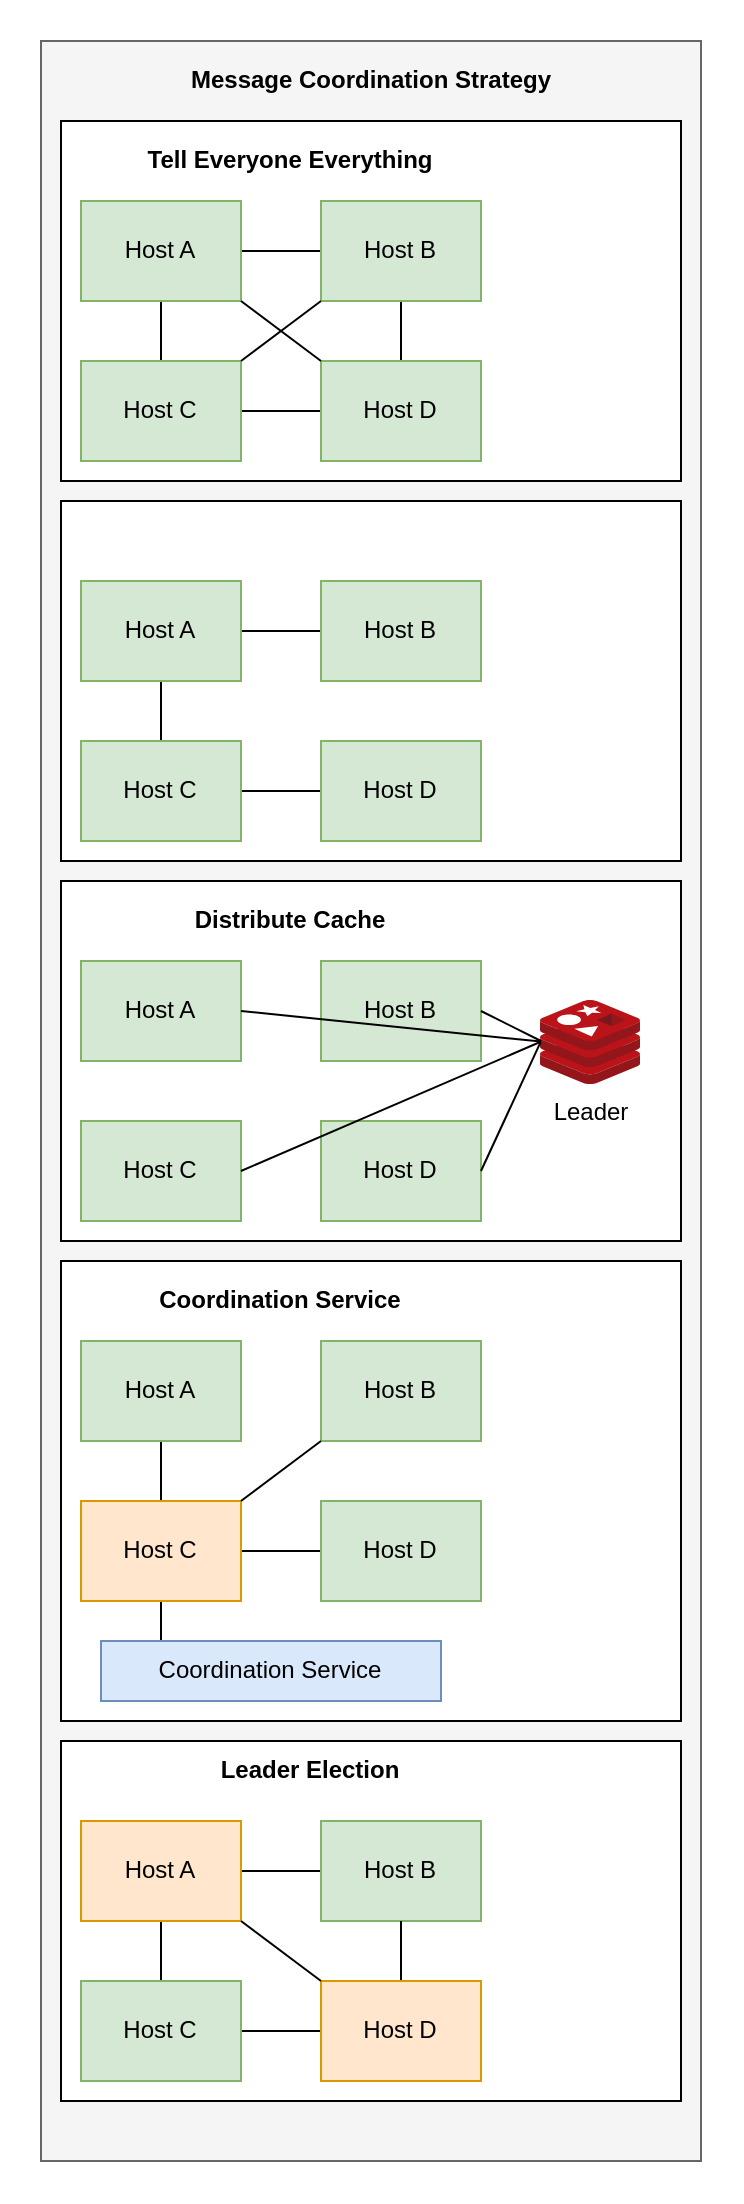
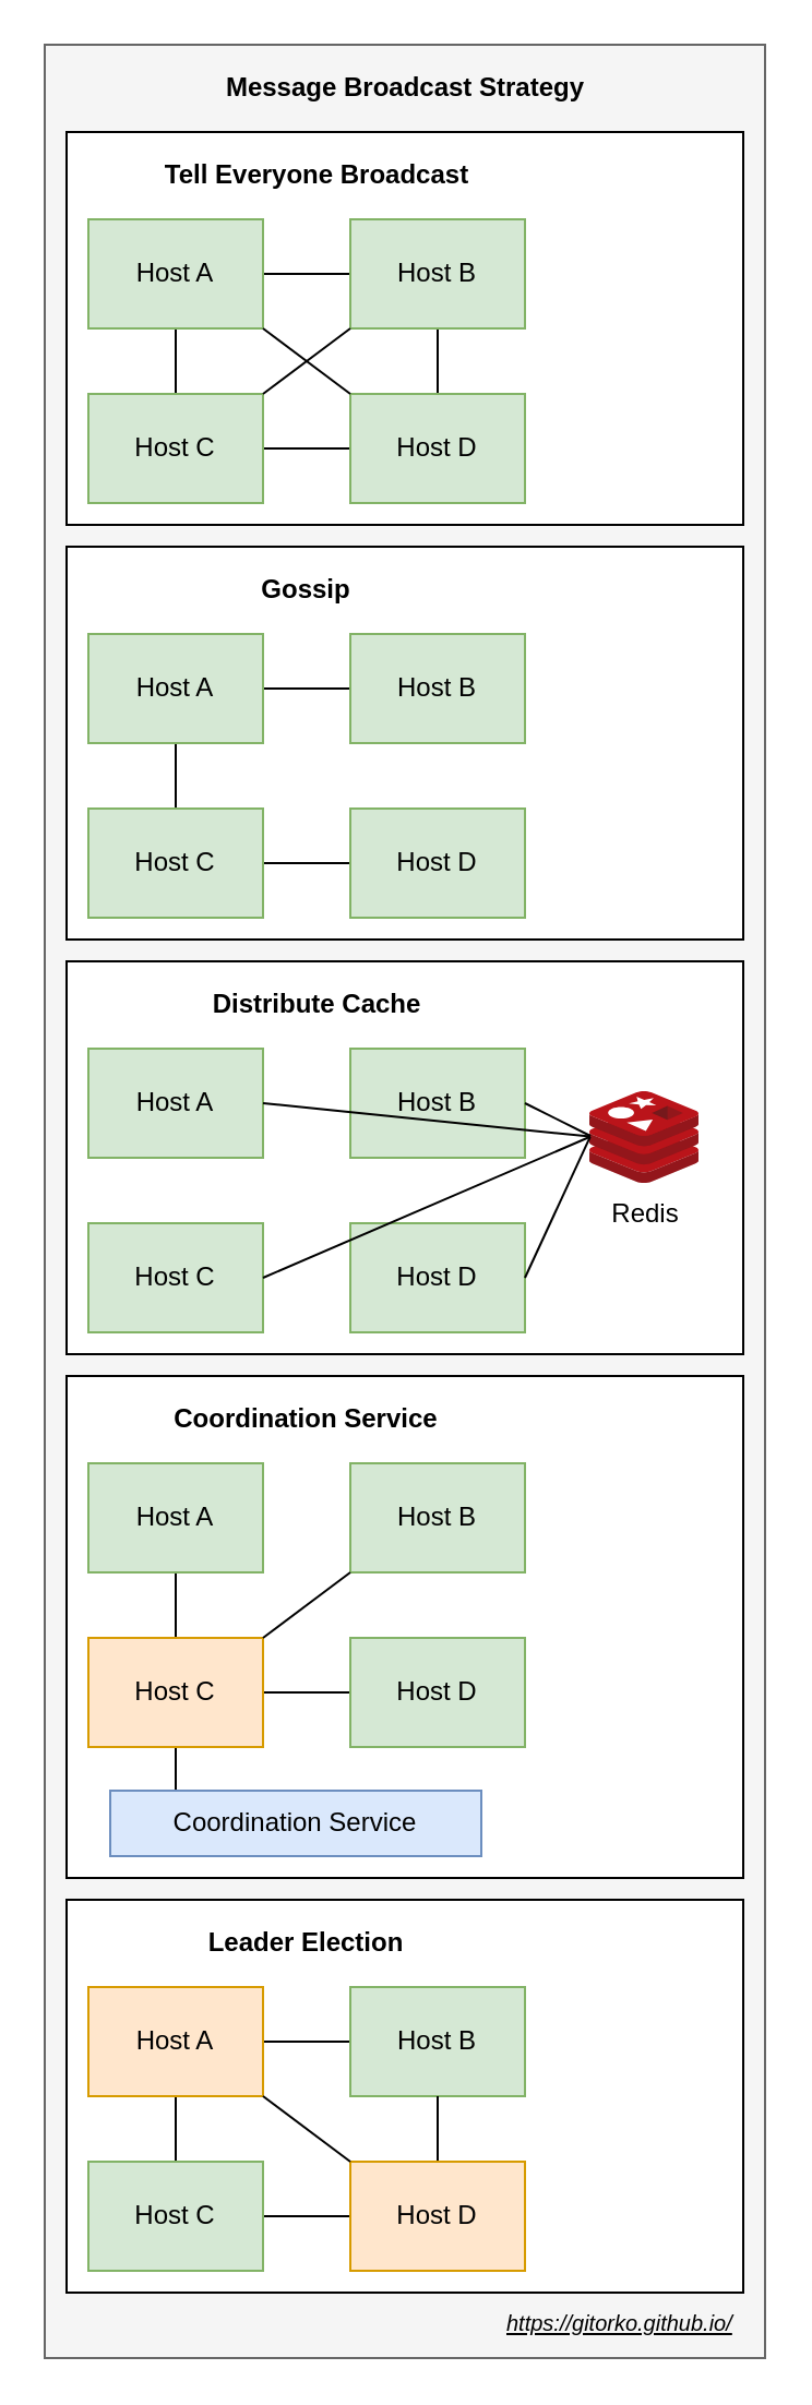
  <mxCell id="0" />
  <mxCell id="1" parent="0" />
  <mxCell id="2" value="" style="rounded=0;whiteSpace=wrap;html=1;fillColor=#f5f5f5;strokeColor=#666666;fontColor=#333333;" parent="1" vertex="1"><mxGeometry x="20" y="20" width="330" height="1060" as="geometry" /></mxCell>
  <mxCell id="3" value="" style="rounded=0;whiteSpace=wrap;html=1;" parent="1" vertex="1"><mxGeometry x="30" y="250" width="310" height="180" as="geometry" /></mxCell>
  <mxCell id="4" value="" style="rounded=0;whiteSpace=wrap;html=1;" parent="1" vertex="1"><mxGeometry x="30" y="60" width="310" height="180" as="geometry" /></mxCell>
  <mxCell id="5" value="" style="edgeStyle=orthogonalEdgeStyle;rounded=0;orthogonalLoop=1;jettySize=auto;html=1;endArrow=none;endFill=0;" parent="1" source="7" target="11" edge="1"><mxGeometry relative="1" as="geometry" /></mxCell>
  <mxCell id="6" value="" style="edgeStyle=orthogonalEdgeStyle;rounded=0;orthogonalLoop=1;jettySize=auto;html=1;endArrow=none;endFill=0;" parent="1" source="7" target="9" edge="1"><mxGeometry relative="1" as="geometry" /></mxCell>
  <mxCell id="7" value="Host A" style="rounded=0;whiteSpace=wrap;html=1;fillColor=#d5e8d4;strokeColor=#82b366;" parent="1" vertex="1"><mxGeometry x="40" y="100" width="80" height="50" as="geometry" /></mxCell>
  <mxCell id="8" value="" style="edgeStyle=orthogonalEdgeStyle;rounded=0;orthogonalLoop=1;jettySize=auto;html=1;endArrow=none;endFill=0;" parent="1" source="9" target="12" edge="1"><mxGeometry relative="1" as="geometry" /></mxCell>
  <mxCell id="9" value="Host C" style="rounded=0;whiteSpace=wrap;html=1;fillColor=#d5e8d4;strokeColor=#82b366;" parent="1" vertex="1"><mxGeometry x="40" y="180" width="80" height="50" as="geometry" /></mxCell>
  <mxCell id="10" value="" style="edgeStyle=orthogonalEdgeStyle;rounded=0;orthogonalLoop=1;jettySize=auto;html=1;endArrow=none;endFill=0;" parent="1" source="11" target="12" edge="1"><mxGeometry relative="1" as="geometry" /></mxCell>
  <mxCell id="11" value="Host B" style="rounded=0;whiteSpace=wrap;html=1;fillColor=#d5e8d4;strokeColor=#82b366;" parent="1" vertex="1"><mxGeometry x="160" y="100" width="80" height="50" as="geometry" /></mxCell>
  <mxCell id="12" value="Host D" style="rounded=0;whiteSpace=wrap;html=1;fillColor=#d5e8d4;strokeColor=#82b366;" parent="1" vertex="1"><mxGeometry x="160" y="180" width="80" height="50" as="geometry" /></mxCell>
- <mxCell id="13" value="Tell Everyone Everything" style="text;html=1;strokeColor=none;fillColor=none;align=center;verticalAlign=middle;whiteSpace=wrap;rounded=0;fontStyle=1" parent="1" vertex="1"><mxGeometry x="70" y="70" width="150" height="20" as="geometry" /></mxCell>
+ <mxCell id="13" value="Tell Everyone Broadcast" style="text;html=1;strokeColor=none;fillColor=none;align=center;verticalAlign=middle;whiteSpace=wrap;rounded=0;fontStyle=1" parent="1" vertex="1"><mxGeometry x="70" y="70" width="150" height="20" as="geometry" /></mxCell>
  <mxCell id="14" value="" style="endArrow=none;html=1;exitX=1;exitY=1;exitDx=0;exitDy=0;entryX=0;entryY=0;entryDx=0;entryDy=0;endFill=0;" parent="1" source="7" target="12" edge="1"><mxGeometry width="50" height="50" relative="1" as="geometry"><mxPoint x="170" y="330" as="sourcePoint" /><mxPoint x="220" y="280" as="targetPoint" /></mxGeometry></mxCell>
  <mxCell id="15" value="" style="endArrow=none;html=1;exitX=1;exitY=0;exitDx=0;exitDy=0;entryX=0;entryY=1;entryDx=0;entryDy=0;endFill=0;" parent="1" source="9" target="11" edge="1"><mxGeometry width="50" height="50" relative="1" as="geometry"><mxPoint x="130" y="160" as="sourcePoint" /><mxPoint x="170" y="190" as="targetPoint" /></mxGeometry></mxCell>
  <mxCell id="16" value="" style="edgeStyle=orthogonalEdgeStyle;rounded=0;orthogonalLoop=1;jettySize=auto;html=1;endArrow=none;endFill=0;" parent="1" source="18" target="21" edge="1"><mxGeometry relative="1" as="geometry" /></mxCell>
  <mxCell id="17" value="" style="edgeStyle=orthogonalEdgeStyle;rounded=0;orthogonalLoop=1;jettySize=auto;html=1;endArrow=none;endFill=0;" parent="1" source="18" target="20" edge="1"><mxGeometry relative="1" as="geometry" /></mxCell>
  <mxCell id="18" value="Host A" style="rounded=0;whiteSpace=wrap;html=1;fillColor=#d5e8d4;strokeColor=#82b366;" parent="1" vertex="1"><mxGeometry x="40" y="290" width="80" height="50" as="geometry" /></mxCell>
  <mxCell id="19" value="" style="edgeStyle=orthogonalEdgeStyle;rounded=0;orthogonalLoop=1;jettySize=auto;html=1;endArrow=none;endFill=0;" parent="1" source="20" target="22" edge="1"><mxGeometry relative="1" as="geometry" /></mxCell>
  <mxCell id="20" value="Host C" style="rounded=0;whiteSpace=wrap;html=1;fillColor=#d5e8d4;strokeColor=#82b366;" parent="1" vertex="1"><mxGeometry x="40" y="370" width="80" height="50" as="geometry" /></mxCell>
  <mxCell id="21" value="Host B" style="rounded=0;whiteSpace=wrap;html=1;fillColor=#d5e8d4;strokeColor=#82b366;" parent="1" vertex="1"><mxGeometry x="160" y="290" width="80" height="50" as="geometry" /></mxCell>
  <mxCell id="22" value="Host D" style="rounded=0;whiteSpace=wrap;html=1;fillColor=#d5e8d4;strokeColor=#82b366;" parent="1" vertex="1"><mxGeometry x="160" y="370" width="80" height="50" as="geometry" /></mxCell>
+ <mxCell id="23" value="Gossip" style="text;html=1;strokeColor=none;fillColor=none;align=center;verticalAlign=middle;whiteSpace=wrap;rounded=0;fontStyle=1" parent="1" vertex="1"><mxGeometry x="65" y="260" width="150" height="20" as="geometry" /></mxCell>
  <mxCell id="24" value="" style="rounded=0;whiteSpace=wrap;html=1;" parent="1" vertex="1"><mxGeometry x="30" y="440" width="310" height="180" as="geometry" /></mxCell>
  <mxCell id="25" value="Host A" style="rounded=0;whiteSpace=wrap;html=1;fillColor=#d5e8d4;strokeColor=#82b366;" parent="1" vertex="1"><mxGeometry x="40" y="480" width="80" height="50" as="geometry" /></mxCell>
  <mxCell id="26" value="Host C" style="rounded=0;whiteSpace=wrap;html=1;fillColor=#d5e8d4;strokeColor=#82b366;" parent="1" vertex="1"><mxGeometry x="40" y="560" width="80" height="50" as="geometry" /></mxCell>
  <mxCell id="27" value="Host B" style="rounded=0;whiteSpace=wrap;html=1;fillColor=#d5e8d4;strokeColor=#82b366;" parent="1" vertex="1"><mxGeometry x="160" y="480" width="80" height="50" as="geometry" /></mxCell>
  <mxCell id="28" value="Host D" style="rounded=0;whiteSpace=wrap;html=1;fillColor=#d5e8d4;strokeColor=#82b366;" parent="1" vertex="1"><mxGeometry x="160" y="560" width="80" height="50" as="geometry" /></mxCell>
  <mxCell id="29" value="Distribute Cache" style="text;html=1;strokeColor=none;fillColor=none;align=center;verticalAlign=middle;whiteSpace=wrap;rounded=0;fontStyle=1" parent="1" vertex="1"><mxGeometry x="70" y="450" width="150" height="20" as="geometry" /></mxCell>
- <mxCell id="30" value="Leader" style="aspect=fixed;html=1;points=[];align=center;image;fontSize=12;image=img/lib/mscae/Cache_Redis_Product.svg;" parent="1" vertex="1"><mxGeometry x="270" y="500" width="50" height="42" as="geometry" /></mxCell>
+ <mxCell id="30" value="Redis" style="aspect=fixed;html=1;points=[];align=center;image;fontSize=12;image=img/lib/mscae/Cache_Redis_Product.svg;" parent="1" vertex="1"><mxGeometry x="270" y="500" width="50" height="42" as="geometry" /></mxCell>
  <mxCell id="31" value="" style="endArrow=none;html=1;exitX=1;exitY=0.5;exitDx=0;exitDy=0;entryX=-0.002;entryY=0.483;entryDx=0;entryDy=0;entryPerimeter=0;" parent="1" source="25" target="30" edge="1"><mxGeometry width="50" height="50" relative="1" as="geometry"><mxPoint x="300" y="630" as="sourcePoint" /><mxPoint x="288" y="522" as="targetPoint" /></mxGeometry></mxCell>
  <mxCell id="32" value="" style="endArrow=none;html=1;exitX=1;exitY=0.5;exitDx=0;exitDy=0;entryX=-0.003;entryY=0.485;entryDx=0;entryDy=0;entryPerimeter=0;" parent="1" source="26" target="30" edge="1"><mxGeometry width="50" height="50" relative="1" as="geometry"><mxPoint x="130" y="515" as="sourcePoint" /><mxPoint x="296.55" y="531" as="targetPoint" /></mxGeometry></mxCell>
  <mxCell id="33" value="" style="endArrow=none;html=1;exitX=1;exitY=0.5;exitDx=0;exitDy=0;" parent="1" source="27" edge="1"><mxGeometry width="50" height="50" relative="1" as="geometry"><mxPoint x="140" y="525" as="sourcePoint" /><mxPoint x="270" y="520" as="targetPoint" /></mxGeometry></mxCell>
  <mxCell id="34" value="" style="endArrow=none;html=1;exitX=1;exitY=0.5;exitDx=0;exitDy=0;entryX=-0.003;entryY=0.486;entryDx=0;entryDy=0;entryPerimeter=0;" parent="1" source="28" target="30" edge="1"><mxGeometry width="50" height="50" relative="1" as="geometry"><mxPoint x="150" y="535" as="sourcePoint" /><mxPoint x="316.55" y="551" as="targetPoint" /></mxGeometry></mxCell>
  <mxCell id="35" value="" style="rounded=0;whiteSpace=wrap;html=1;" parent="1" vertex="1"><mxGeometry x="30" y="630" width="310" height="230" as="geometry" /></mxCell>
  <mxCell id="36" value="" style="edgeStyle=orthogonalEdgeStyle;rounded=0;orthogonalLoop=1;jettySize=auto;html=1;endArrow=none;endFill=0;" parent="1" source="37" target="40" edge="1"><mxGeometry relative="1" as="geometry" /></mxCell>
  <mxCell id="37" value="Host A" style="rounded=0;whiteSpace=wrap;html=1;fillColor=#d5e8d4;strokeColor=#82b366;" parent="1" vertex="1"><mxGeometry x="40" y="670" width="80" height="50" as="geometry" /></mxCell>
  <mxCell id="38" value="" style="edgeStyle=orthogonalEdgeStyle;rounded=0;orthogonalLoop=1;jettySize=auto;html=1;endArrow=none;endFill=0;" parent="1" source="40" target="42" edge="1"><mxGeometry relative="1" as="geometry" /></mxCell>
  <mxCell id="39" value="" style="edgeStyle=orthogonalEdgeStyle;rounded=0;orthogonalLoop=1;jettySize=auto;html=1;endArrow=none;endFill=0;entryX=0.18;entryY=0.038;entryDx=0;entryDy=0;entryPerimeter=0;" parent="1" source="40" target="44" edge="1"><mxGeometry relative="1" as="geometry"><mxPoint x="80" y="880" as="targetPoint" /></mxGeometry></mxCell>
  <mxCell id="40" value="Host C" style="rounded=0;whiteSpace=wrap;html=1;fillColor=#ffe6cc;strokeColor=#d79b00;" parent="1" vertex="1"><mxGeometry x="40" y="750" width="80" height="50" as="geometry" /></mxCell>
  <mxCell id="41" value="Host B" style="rounded=0;whiteSpace=wrap;html=1;fillColor=#d5e8d4;strokeColor=#82b366;" parent="1" vertex="1"><mxGeometry x="160" y="670" width="80" height="50" as="geometry" /></mxCell>
  <mxCell id="42" value="Host D" style="rounded=0;whiteSpace=wrap;html=1;fillColor=#d5e8d4;strokeColor=#82b366;" parent="1" vertex="1"><mxGeometry x="160" y="750" width="80" height="50" as="geometry" /></mxCell>
  <mxCell id="43" value="Coordination Service" style="text;html=1;strokeColor=none;fillColor=none;align=center;verticalAlign=middle;whiteSpace=wrap;rounded=0;fontStyle=1" parent="1" vertex="1"><mxGeometry x="65" y="640" width="150" height="20" as="geometry" /></mxCell>
  <mxCell id="44" value="Coordination Service" style="rounded=0;whiteSpace=wrap;html=1;fillColor=#dae8fc;strokeColor=#6c8ebf;" parent="1" vertex="1"><mxGeometry x="50" y="820" width="170" height="30" as="geometry" /></mxCell>
  <mxCell id="45" value="" style="endArrow=none;html=1;entryX=0;entryY=1;entryDx=0;entryDy=0;exitX=1;exitY=0;exitDx=0;exitDy=0;" parent="1" source="40" target="41" edge="1"><mxGeometry width="50" height="50" relative="1" as="geometry"><mxPoint x="110" y="790" as="sourcePoint" /><mxPoint x="160" y="740" as="targetPoint" /></mxGeometry></mxCell>
  <mxCell id="46" value="" style="rounded=0;whiteSpace=wrap;html=1;" parent="1" vertex="1"><mxGeometry x="30" y="870" width="310" height="180" as="geometry" /></mxCell>
  <mxCell id="47" value="" style="edgeStyle=orthogonalEdgeStyle;rounded=0;orthogonalLoop=1;jettySize=auto;html=1;endArrow=none;endFill=0;" parent="1" source="49" target="52" edge="1"><mxGeometry relative="1" as="geometry" /></mxCell>
  <mxCell id="48" value="" style="edgeStyle=orthogonalEdgeStyle;rounded=0;orthogonalLoop=1;jettySize=auto;html=1;endArrow=none;endFill=0;" parent="1" source="49" target="51" edge="1"><mxGeometry relative="1" as="geometry" /></mxCell>
  <mxCell id="49" value="Host A" style="rounded=0;whiteSpace=wrap;html=1;fillColor=#ffe6cc;strokeColor=#d79b00;" parent="1" vertex="1"><mxGeometry x="40" y="910" width="80" height="50" as="geometry" /></mxCell>
  <mxCell id="50" value="" style="edgeStyle=orthogonalEdgeStyle;rounded=0;orthogonalLoop=1;jettySize=auto;html=1;endArrow=none;endFill=0;" parent="1" source="51" target="54" edge="1"><mxGeometry relative="1" as="geometry" /></mxCell>
  <mxCell id="51" value="Host C" style="rounded=0;whiteSpace=wrap;html=1;fillColor=#d5e8d4;strokeColor=#82b366;" parent="1" vertex="1"><mxGeometry x="40" y="990" width="80" height="50" as="geometry" /></mxCell>
  <mxCell id="52" value="Host B" style="rounded=0;whiteSpace=wrap;html=1;fillColor=#d5e8d4;strokeColor=#82b366;" parent="1" vertex="1"><mxGeometry x="160" y="910" width="80" height="50" as="geometry" /></mxCell>
  <mxCell id="53" value="" style="edgeStyle=orthogonalEdgeStyle;rounded=0;orthogonalLoop=1;jettySize=auto;html=1;endArrow=none;endFill=0;" parent="1" source="54" target="52" edge="1"><mxGeometry relative="1" as="geometry" /></mxCell>
  <mxCell id="54" value="Host D" style="rounded=0;whiteSpace=wrap;html=1;fillColor=#ffe6cc;strokeColor=#d79b00;" parent="1" vertex="1"><mxGeometry x="160" y="990" width="80" height="50" as="geometry" /></mxCell>
- <mxCell id="55" value="Leader Election" style="text;html=1;strokeColor=none;fillColor=none;align=center;verticalAlign=middle;whiteSpace=wrap;rounded=0;fontStyle=1" parent="1" vertex="1"><mxGeometry x="80" y="875" width="150" height="20" as="geometry" /></mxCell>
+ <mxCell id="55" value="Leader Election" style="text;html=1;strokeColor=none;fillColor=none;align=center;verticalAlign=middle;whiteSpace=wrap;rounded=0;fontStyle=1" parent="1" vertex="1"><mxGeometry x="65" y="880" width="150" height="20" as="geometry" /></mxCell>
  <mxCell id="56" value="" style="endArrow=none;html=1;exitX=1;exitY=1;exitDx=0;exitDy=0;entryX=0;entryY=0;entryDx=0;entryDy=0;" parent="1" source="49" target="54" edge="1"><mxGeometry width="50" height="50" relative="1" as="geometry"><mxPoint x="130" y="1010" as="sourcePoint" /><mxPoint x="180" y="960" as="targetPoint" /></mxGeometry></mxCell>
- <mxCell id="57" value="Message Coordination Strategy" style="text;html=1;strokeColor=none;fillColor=none;align=center;verticalAlign=middle;whiteSpace=wrap;rounded=0;fontStyle=1" parent="1" vertex="1"><mxGeometry x="72.5" y="30" width="225" height="20" as="geometry" /></mxCell>
+ <mxCell id="57" value="Message Broadcast Strategy" style="text;html=1;strokeColor=none;fillColor=none;align=center;verticalAlign=middle;whiteSpace=wrap;rounded=0;fontStyle=1" parent="1" vertex="1"><mxGeometry x="72.5" y="30" width="225" height="20" as="geometry" /></mxCell>
+ <mxCell id="58" value="&lt;i&gt;&lt;u&gt;&lt;font style=&quot;font-size: 10px&quot;&gt;https://gitorko.github.io/&lt;/font&gt;&lt;/u&gt;&lt;/i&gt;" style="text;html=1;" parent="1" vertex="1"><mxGeometry x="230" y="1050" width="110" height="30" as="geometry" /></mxCell>
